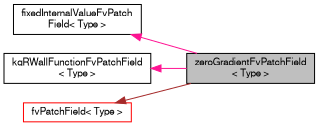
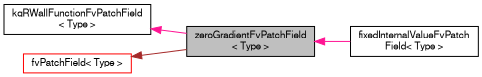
  digraph {
    rankdir=LR
    node [color=black fontname=FreeSans fontsize=10 shape=record]
    edge [color=deeppink dir=back fontname=FreeSans fontsize=10 labelfontname=FreeSans labelfontsize=10 style=solid]
    n1 [fillcolor=grey75 fontcolor=black height=0.2 label="zeroGradientFvPatchField\l\< Type \>" style=filled width=0.4]
    n2 [height=0.2 label="fixedInternalValueFvPatch\lField\< Type \>" width=0.4]
    n3 [height=0.2 label="kqRWallFunctionFvPatchField\l\< Type \>" width=0.4]
    n4 [color=red height=0.2 label="fvPatchField\< Type \>" width=0.4]
-   n2 -> n1
+   n1 -> n2
    n3 -> n1
    n4 -> n1 [color=brown]
  }
